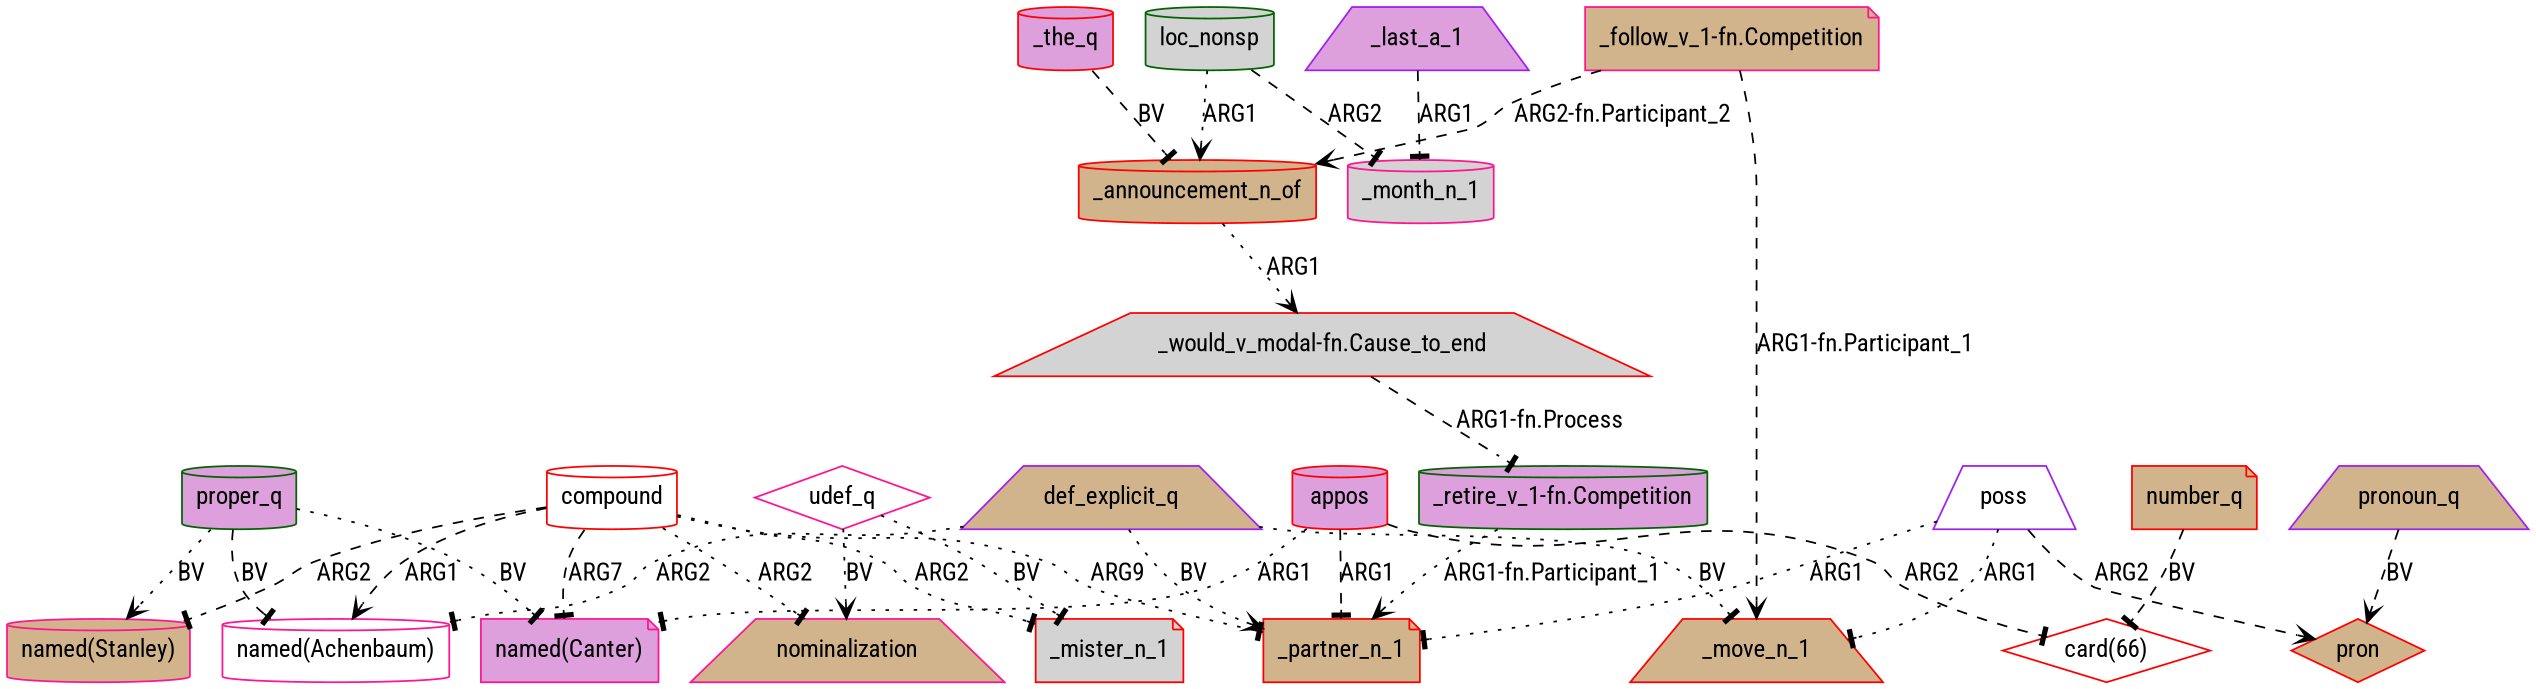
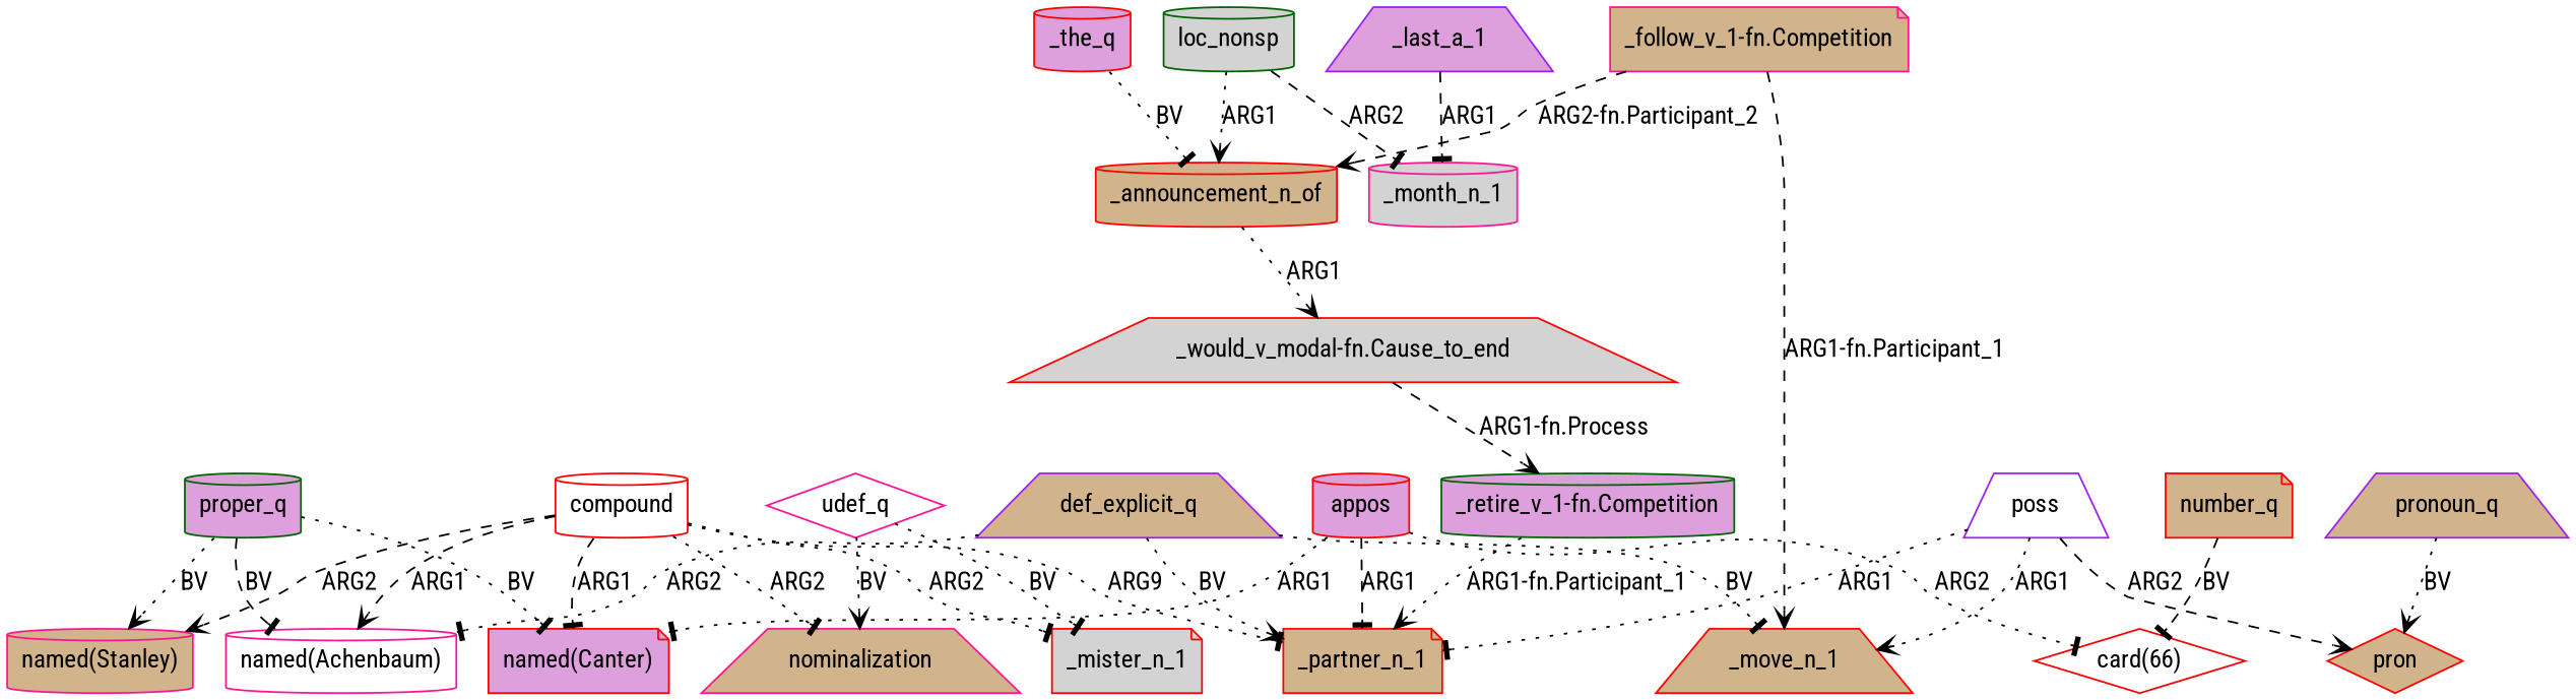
  digraph {
    fontname="Roboto Condensed"
    node [color=red fillcolor=tan fontname="Roboto Condensed" shape=cylinder style=filled]
    edge [arrowhead=tee fontname="Roboto Condensed" style=dotted]
    compound [fillcolor=white]
-   "named(Canter)" [color=deeppink fillcolor=plum shape=note]
+   "named(Canter)" [fillcolor=plum shape=note]
    _mister_n_1 [fillcolor=lightgrey shape=note]
    "named(Achenbaum)" [color=deeppink fillcolor=white]
    "named(Stanley)" [color=deeppink]
    nominalization [color=deeppink shape=trapezium]
    _partner_n_1 [shape=note]
    _month_n_1 [color=deeppink fillcolor=lightgrey]
    poss [color=purple fillcolor=white shape=trapezium]
    _move_n_1 [shape=trapezium]
    pron [shape=diamond]
    _last_a_1 [color=purple fillcolor=plum shape=trapezium]
    proper_q [color=darkgreen fillcolor=plum]
    _the_q [fillcolor=plum]
    _announcement_n_of
    "_would_v_modal-fn.Cause_to_end" [fillcolor=lightgrey shape=trapezium]
    "_retire_v_1-fn.Competition" [color=darkgreen fillcolor=plum]
    number_q [shape=note]
    "card(66)" [fillcolor=white shape=diamond]
    udef_q [color=deeppink fillcolor=white shape=diamond]
    "_follow_v_1-fn.Competition" [color=deeppink shape=note]
    loc_nonsp [color=darkgreen fillcolor=lightgrey]
    pronoun_q [color=purple shape=trapezium]
    appos [fillcolor=plum]
    def_explicit_q [color=purple shape=trapezium]
-   compound -> "named(Canter)" [label=ARG7 style=dashed]
+   compound -> "named(Canter)" [label=ARG1 style=dashed]
    compound -> _mister_n_1 [label=ARG2]
    compound -> "named(Achenbaum)" [arrowhead=vee label=ARG1 style=dashed]
-   compound -> "named(Stanley)" [label=ARG2 style=dashed]
+   compound -> "named(Stanley)" [arrowhead=vee label=ARG2 style=dashed]
    compound -> nominalization [label=ARG2]
    compound -> _partner_n_1 [label=ARG9]
    poss -> _partner_n_1 [label=ARG1]
-   poss -> _move_n_1 [label=ARG1]
+   poss -> _move_n_1 [arrowhead=vee label=ARG1]
    poss -> pron [arrowhead=vee label=ARG2 style=dashed]
    _last_a_1 -> _month_n_1 [label=ARG1 style=dashed]
    proper_q -> "named(Canter)" [label=BV]
    proper_q -> "named(Achenbaum)" [label=BV style=dashed]
    proper_q -> "named(Stanley)" [arrowhead=vee label=BV]
-   _the_q -> _announcement_n_of [label=BV style=dashed]
+   _the_q -> _announcement_n_of [label=BV]
    _announcement_n_of -> "_would_v_modal-fn.Cause_to_end" [arrowhead=vee label=ARG1]
-   "_would_v_modal-fn.Cause_to_end" -> "_retire_v_1-fn.Competition" [label="ARG1-fn.Process" style=dashed]
+   "_would_v_modal-fn.Cause_to_end" -> "_retire_v_1-fn.Competition" [arrowhead=vee label="ARG1-fn.Process" style=dashed]
    "_retire_v_1-fn.Competition" -> _partner_n_1 [arrowhead=vee label="ARG1-fn.Participant_1"]
    number_q -> "card(66)" [label=BV style=dashed]
    udef_q -> _mister_n_1 [label=BV]
    udef_q -> nominalization [arrowhead=vee label=BV]
    "_follow_v_1-fn.Competition" -> _move_n_1 [arrowhead=vee label="ARG1-fn.Participant_1" style=dashed]
    "_follow_v_1-fn.Competition" -> _announcement_n_of [arrowhead=vee label="ARG2-fn.Participant_2" style=dashed]
    loc_nonsp -> _month_n_1 [label=ARG2 style=dashed]
    loc_nonsp -> _announcement_n_of [arrowhead=vee label=ARG1]
-   pronoun_q -> pron [arrowhead=vee label=BV style=dashed]
+   pronoun_q -> pron [arrowhead=vee label=BV]
    appos -> "named(Canter)" [label=ARG1]
    appos -> _partner_n_1 [label=ARG1 style=dashed]
-   appos -> "card(66)" [label=ARG2 style=dashed]
+   appos -> "card(66)" [label=ARG2]
    def_explicit_q -> "named(Achenbaum)" [label=ARG2]
    def_explicit_q -> _partner_n_1 [arrowhead=vee label=BV]
    def_explicit_q -> _move_n_1 [label=BV]
  }
